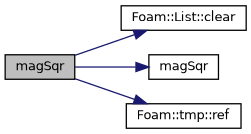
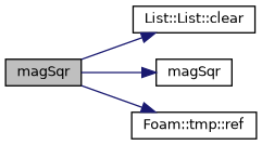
  digraph {
    rankdir=LR
    node [color=black fontname=Helvetica fontsize=10 shape=record]
    edge [color=midnightblue fontname=Helvetica fontsize=10 labelfontname=Helvetica labelfontsize=10 style=solid]
    n1 [fillcolor=grey75 fontcolor=black height=0.2 label=magSqr style=filled width=0.4]
-   n2 [height=0.2 label="Foam::List::clear" width=0.4]
+   n2 [height=0.2 label="List::List::clear" width=0.4]
    n3 [height=0.2 label=magSqr width=0.4]
    n4 [height=0.2 label="Foam::tmp::ref" width=0.4]
    n1 -> n2
    n1 -> n3
    n1 -> n4
  }
